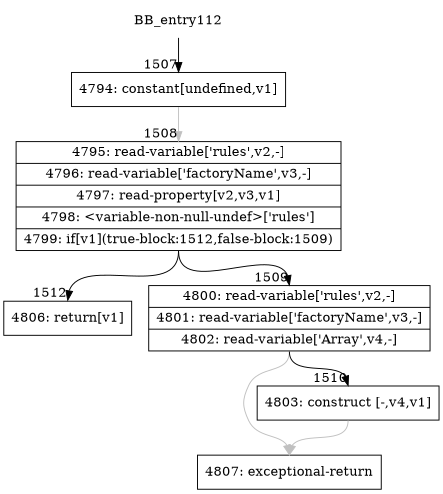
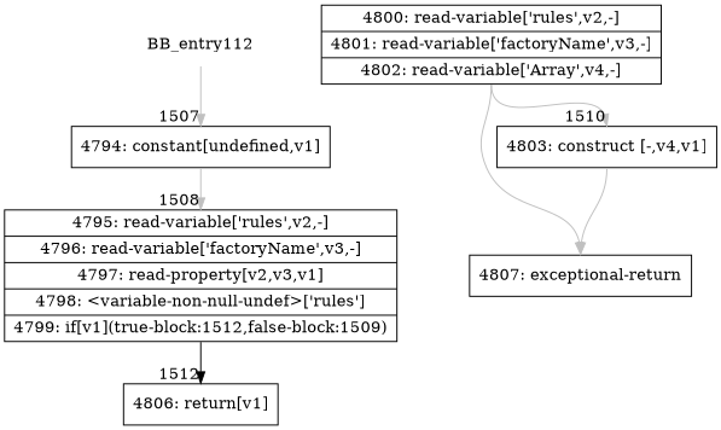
  digraph {
    rankdir=TD
    node [shape=record]
    edge [headport=n tailport=s]
    BB_entry112 [shape=none]
    n2 [label="{4794: constant[undefined,v1]}"]
    n3 [label="{4795: read-variable['rules',v2,-]|4796: read-variable['factoryName',v3,-]|4797: read-property[v2,v3,v1]|4798: \<variable-non-null-undef\>['rules']|4799: if[v1](true-block:1512,false-block:1509)}"]
    n4 [label="{4806: return[v1]}"]
    n5 [label="{4800: read-variable['rules',v2,-]|4801: read-variable['factoryName',v3,-]|4802: read-variable['Array',v4,-]}"]
    n6 [label="{4807: exceptional-return}"]
    n7 [label="{4803: construct [-,v4,v1]}"]
-   BB_entry112 -> n2 [headlabel="    1507"]
+   BB_entry112 -> n2 [headlabel="    1507" color=gray]
    n2 -> n3 [color=gray headlabel="      1508"]
    n3 -> n4 [headlabel="      1512"]
-   n3 -> n5 [headlabel="      1509"]
    n5 -> n6 [color=gray]
-   n5 -> n7 [headlabel="      1510"]
+   n5 -> n7 [headlabel="      1510" color=gray]
    n7 -> n6 [color=gray]
  }
